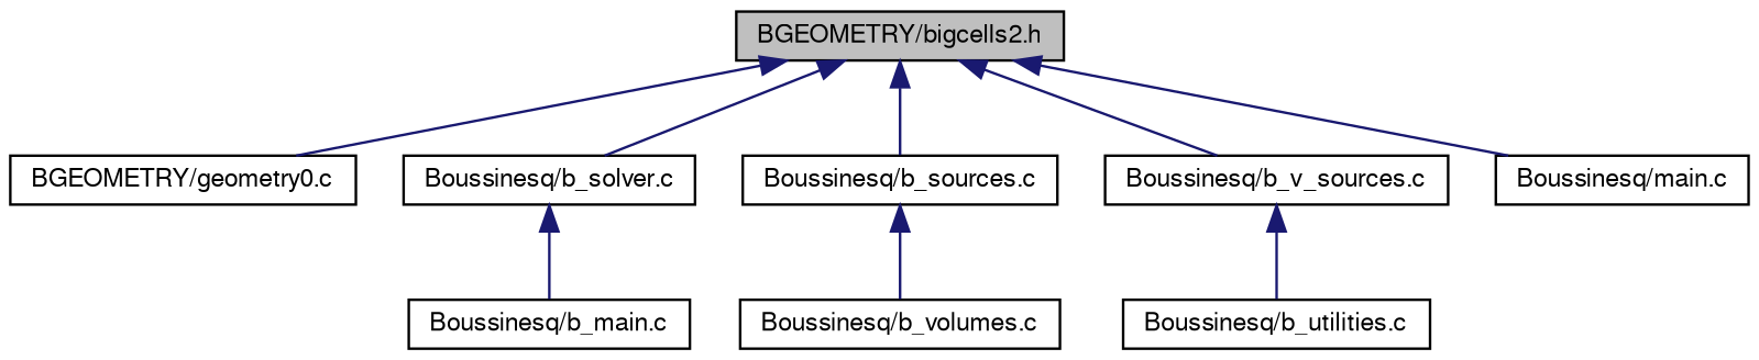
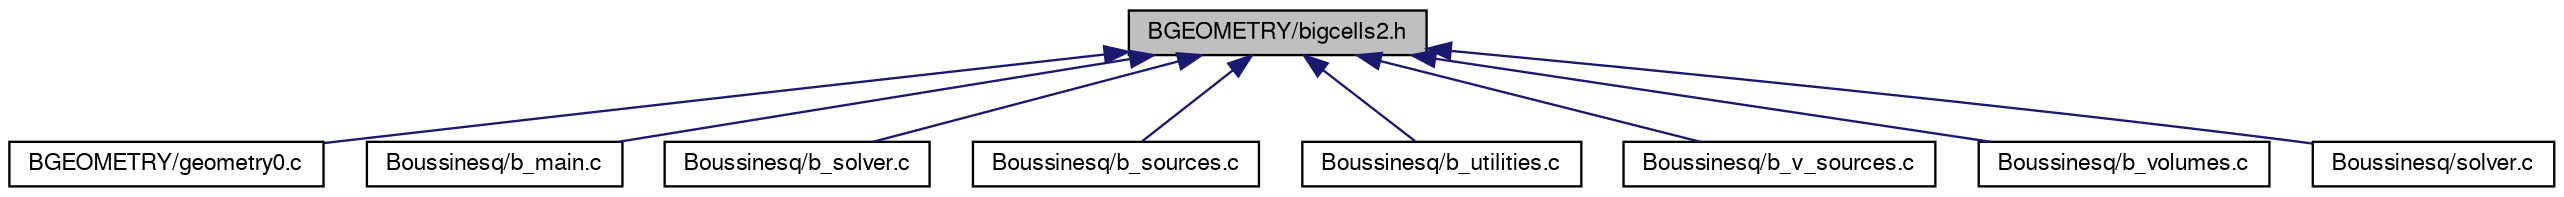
  digraph {
    node [color=black fontname=FreeSans fontsize=10 shape=record]
    edge [color=midnightblue dir=back fontname=FreeSans fontsize=10 labelfontname=FreeSans labelfontsize=10 style=solid]
    n1 [fillcolor=grey75 fontcolor=black height=0.2 label="BGEOMETRY/bigcells2.h" style=filled width=0.4]
    n2 [height=0.2 label="BGEOMETRY/geometry0.c" width=0.4]
    n3 [height=0.2 label="Boussinesq/b_main.c" width=0.4]
    n4 [height=0.2 label="Boussinesq/b_solver.c" width=0.4]
    n5 [height=0.2 label="Boussinesq/b_sources.c" width=0.4]
    n6 [height=0.2 label="Boussinesq/b_utilities.c" width=0.4]
    n7 [height=0.2 label="Boussinesq/b_v_sources.c" width=0.4]
    n8 [height=0.2 label="Boussinesq/b_volumes.c" width=0.4]
-   n9 [height=0.2 label="Boussinesq/main.c" width=0.4]
+   n9 [height=0.2 label="Boussinesq/solver.c" width=0.4]
    n1 -> n2
-   n4 -> n3
+   n1 -> n3
    n1 -> n4
    n1 -> n5
-   n7 -> n6
+   n1 -> n6
    n1 -> n7
-   n5 -> n8
+   n1 -> n8
    n1 -> n9
  }
